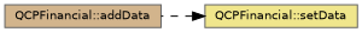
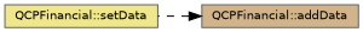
  digraph {
    rankdir=RL
    node [fontname=Helvetica fontsize=10 shape=box style=filled]
    n1 [color=gray40 fillcolor=tan fontcolor=black height=0.2 label="QCPFinancial::addData" width=0.4]
    n2 [color=grey40 fillcolor=khaki height=0.2 label="QCPFinancial::setData" width=0.4]
-   n2 -> n1 [color=black dir=back fontname=Helvetica fontsize=10 labelfontname=Helvetica labelfontsize=10 style=dashed]
+   n1 -> n2 [color=black dir=back fontname=Helvetica fontsize=10 labelfontname=Helvetica labelfontsize=10 style=dashed]
  }
